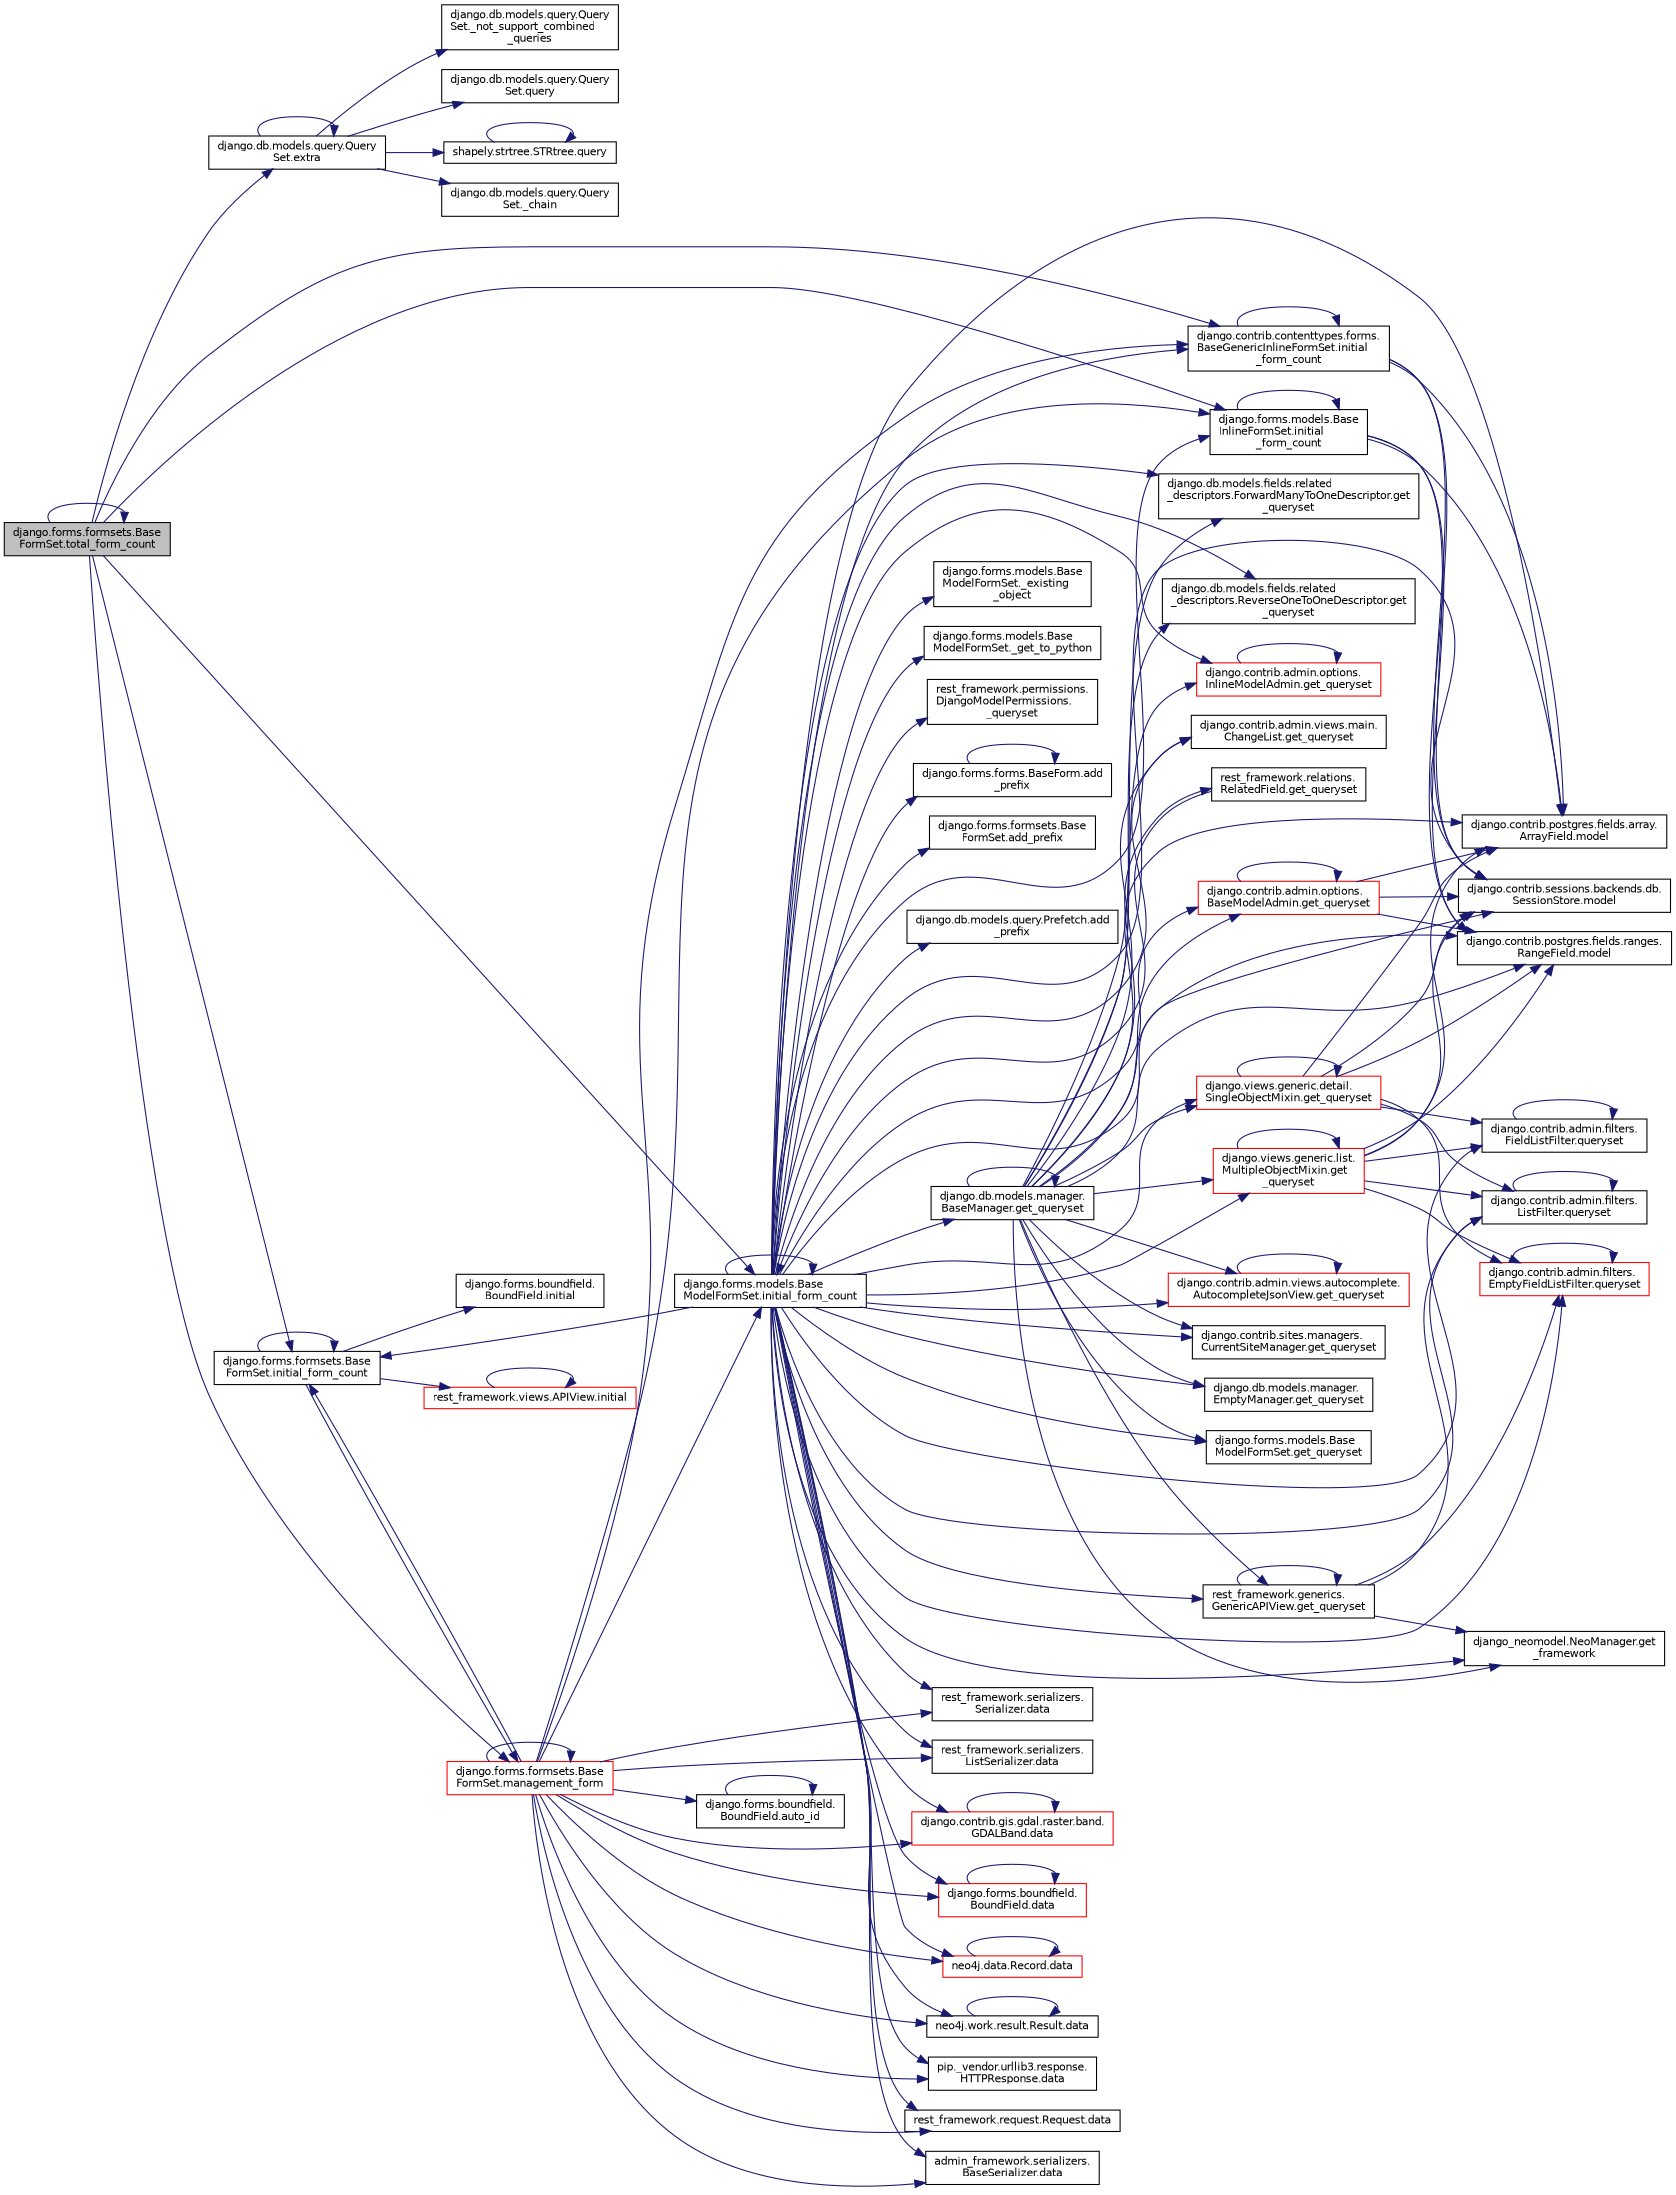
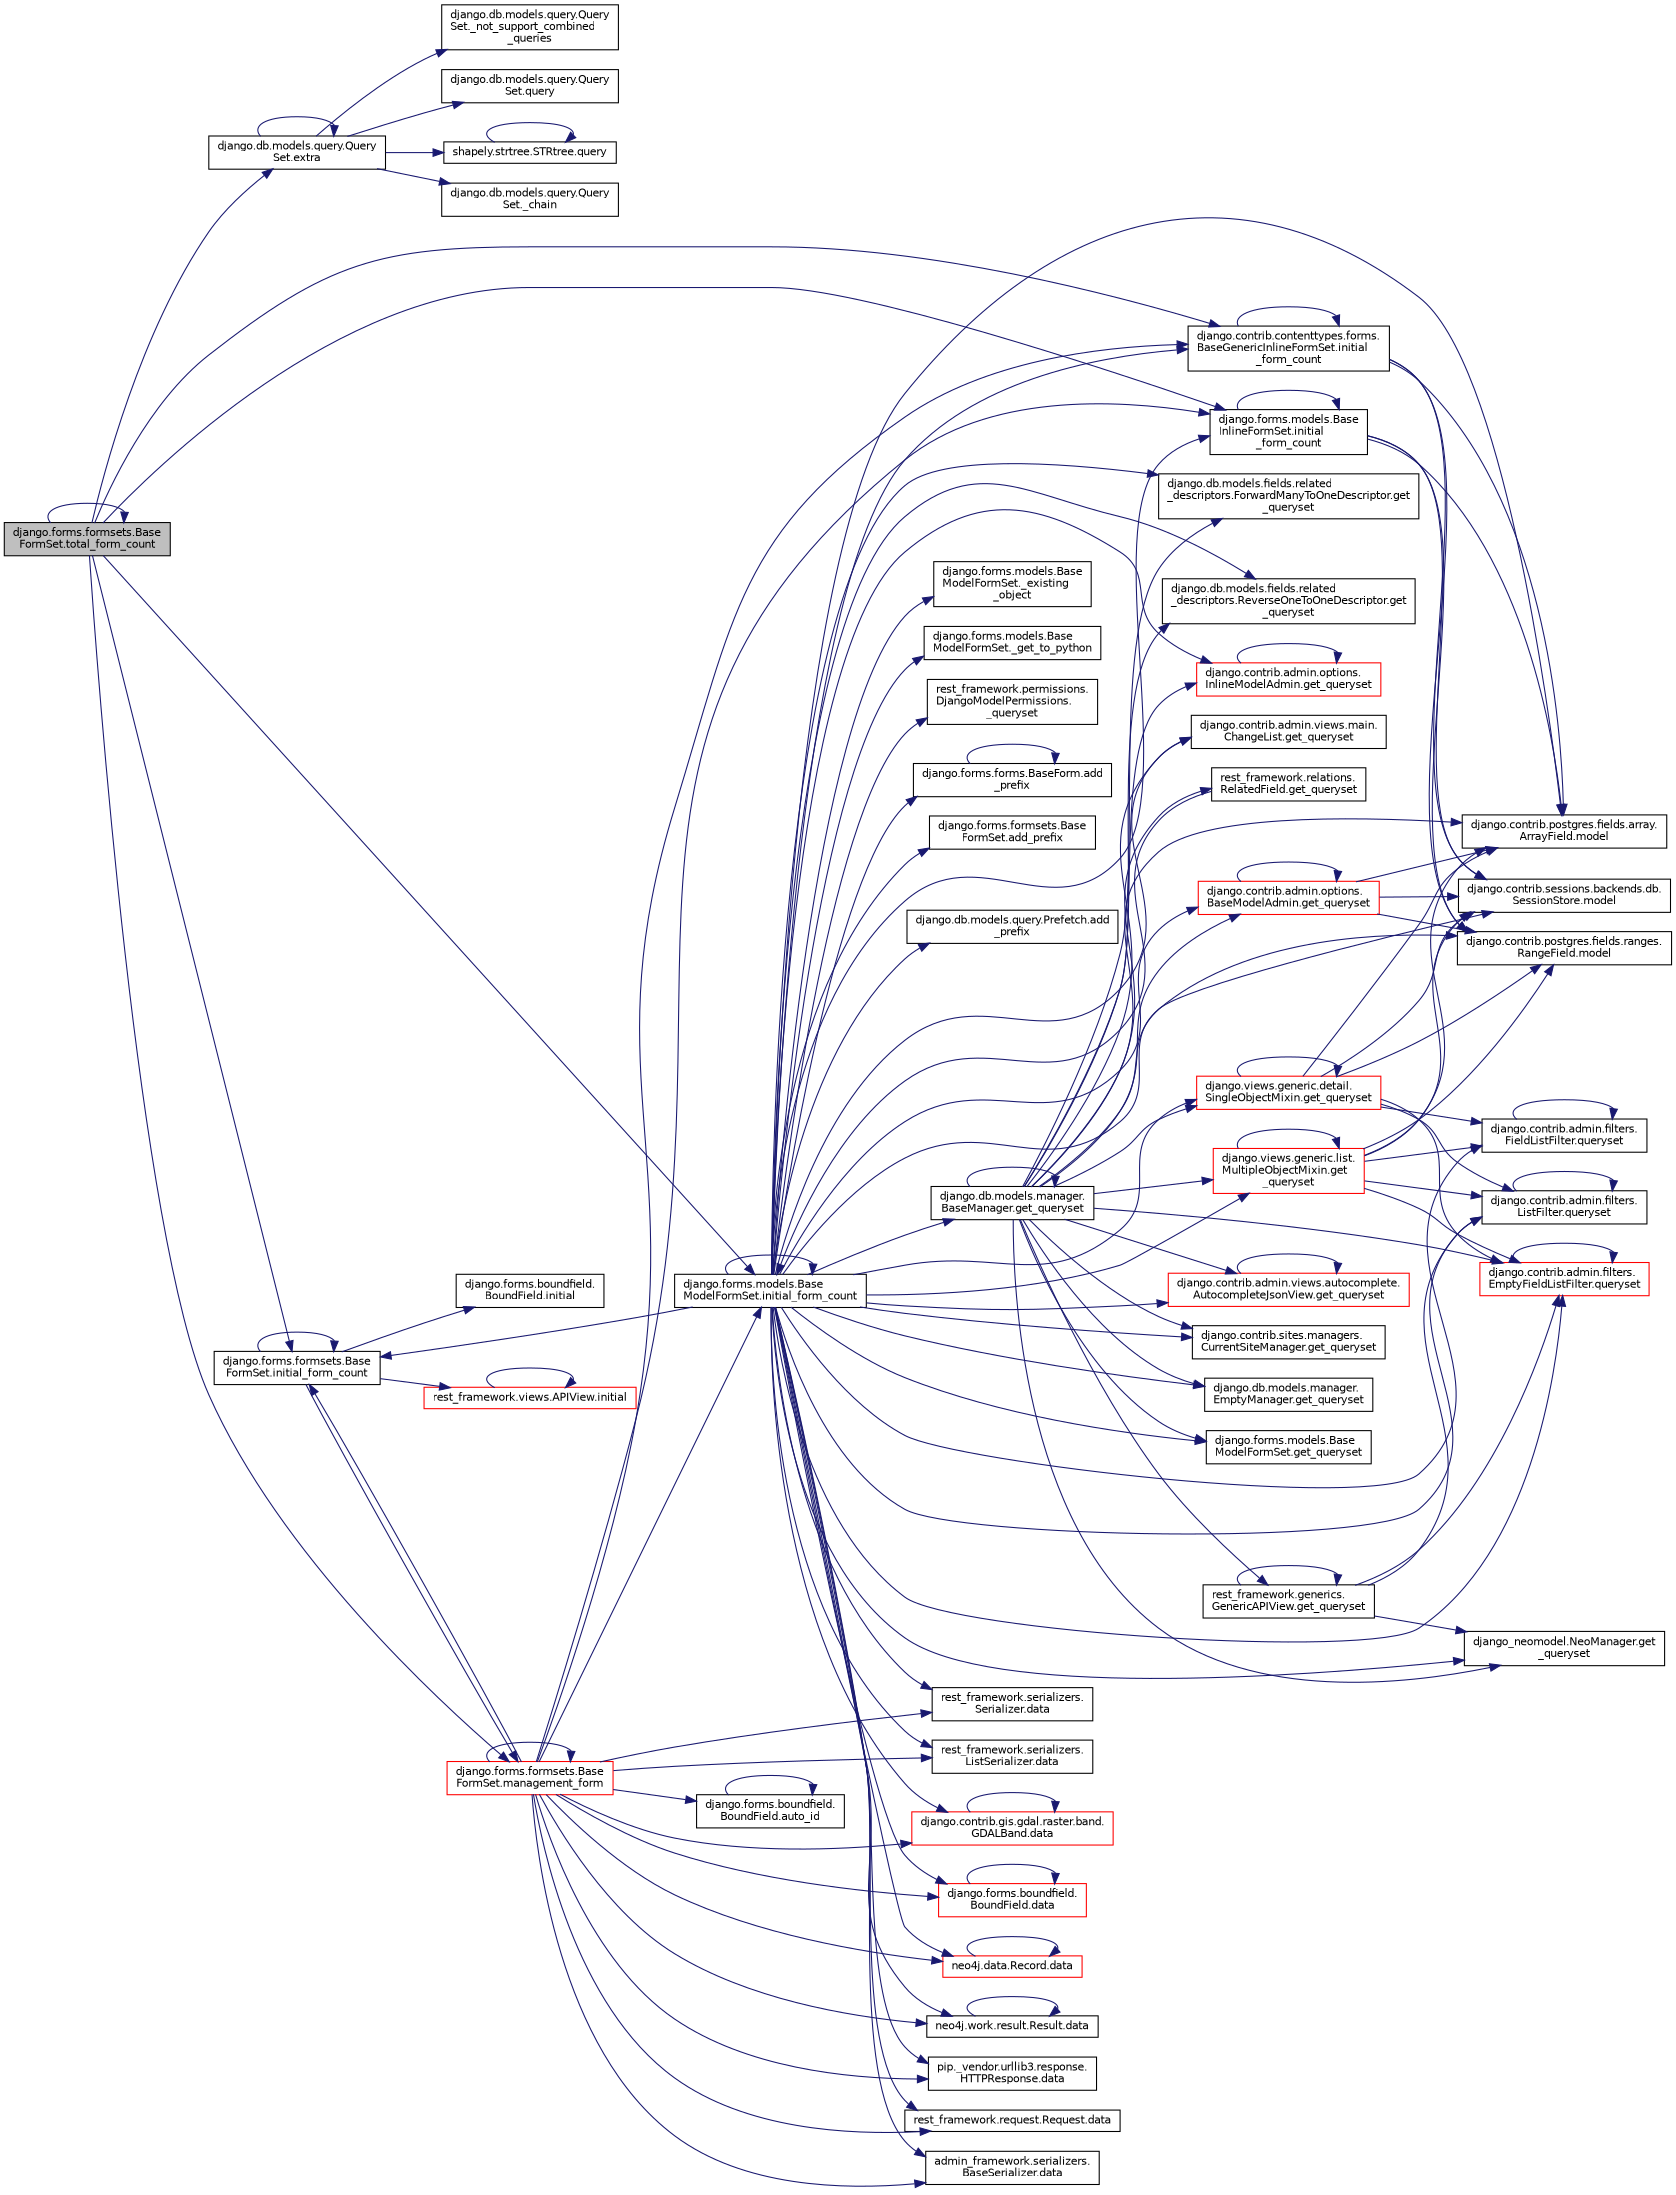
  digraph {
    rankdir=LR
    node [color=black fillcolor=white fontname=Helvetica fontsize=10 shape=record style=filled]
    edge [color=midnightblue fontname=Helvetica fontsize=10 labelfontname=Helvetica labelfontsize=10 style=solid]
    n1 [fillcolor=grey75 fontcolor=black height=0.2 label="django.forms.formsets.Base\lFormSet.total_form_count" width=0.4]
    n2 [height=0.2 label="django.db.models.query.Query\lSet.extra" width=0.4]
    n3 [height=0.2 label="django.contrib.contenttypes.forms.\lBaseGenericInlineFormSet.initial\l_form_count" width=0.4]
    n4 [height=0.2 label="django.forms.formsets.Base\lFormSet.initial_form_count" width=0.4]
    n5 [color=red height=0.2 label="django.forms.formsets.Base\lFormSet.management_form" width=0.4]
    n6 [height=0.2 label="django.forms.models.Base\lModelFormSet.initial_form_count" width=0.4]
    n7 [height=0.2 label="django.forms.models.Base\lInlineFormSet.initial\l_form_count" width=0.4]
    n8 [height=0.2 label="django.db.models.query.Query\lSet._chain" width=0.4]
    n9 [height=0.2 label="django.db.models.query.Query\lSet._not_support_combined\l_queries" width=0.4]
    n10 [height=0.2 label="django.db.models.query.Query\lSet.query" width=0.4]
    n11 [height=0.2 label="shapely.strtree.STRtree.query" width=0.4]
    n12 [height=0.2 label="django.contrib.postgres.fields.array.\lArrayField.model" width=0.4]
    n13 [height=0.2 label="django.contrib.postgres.fields.ranges.\lRangeField.model" width=0.4]
    n14 [height=0.2 label="django.contrib.sessions.backends.db.\lSessionStore.model" width=0.4]
    n15 [height=0.2 label="django.forms.boundfield.\lBoundField.initial" width=0.4]
    n16 [color=red height=0.2 label="rest_framework.views.APIView.initial" width=0.4]
    n17 [height=0.2 label="django.forms.boundfield.\lBoundField.auto_id" width=0.4]
    n18 [color=red height=0.2 label="django.contrib.gis.gdal.raster.band.\lGDALBand.data" width=0.4]
    n19 [color=red height=0.2 label="django.forms.boundfield.\lBoundField.data" width=0.4]
    n20 [color=red height=0.2 label="neo4j.data.Record.data" width=0.4]
    n21 [height=0.2 label="neo4j.work.result.Result.data" width=0.4]
    n22 [height=0.2 label="pip._vendor.urllib3.response.\lHTTPResponse.data" width=0.4]
    n23 [height=0.2 label="rest_framework.request.Request.data" width=0.4]
    n24 [height=0.2 label="admin_framework.serializers.\lBaseSerializer.data" width=0.4]
    n25 [height=0.2 label="rest_framework.serializers.\lSerializer.data" width=0.4]
    n26 [height=0.2 label="rest_framework.serializers.\lListSerializer.data" width=0.4]
    n27 [height=0.2 label="django.forms.models.Base\lModelFormSet._existing\l_object" width=0.4]
    n28 [height=0.2 label="django.forms.models.Base\lModelFormSet._get_to_python" width=0.4]
    n29 [height=0.2 label="rest_framework.permissions.\lDjangoModelPermissions.\l_queryset" width=0.4]
    n30 [height=0.2 label="django.forms.forms.BaseForm.add\l_prefix" width=0.4]
    n31 [height=0.2 label="django.forms.formsets.Base\lFormSet.add_prefix" width=0.4]
    n32 [height=0.2 label="django.db.models.query.Prefetch.add\l_prefix" width=0.4]
    n33 [color=red height=0.2 label="django.contrib.admin.views.autocomplete.\lAutocompleteJsonView.get_queryset" width=0.4]
    n34 [height=0.2 label="django.contrib.sites.managers.\lCurrentSiteManager.get_queryset" width=0.4]
    n35 [height=0.2 label="django.db.models.manager.\lBaseManager.get_queryset" width=0.4]
    n36 [height=0.2 label="django.db.models.manager.\lEmptyManager.get_queryset" width=0.4]
    n37 [height=0.2 label="django.forms.models.Base\lModelFormSet.get_queryset" width=0.4]
    n38 [color=red height=0.2 label="django.views.generic.detail.\lSingleObjectMixin.get_queryset" width=0.4]
    n39 [height=0.2 label="django.contrib.admin.filters.\lListFilter.queryset" width=0.4]
    n40 [height=0.2 label="django.contrib.admin.filters.\lFieldListFilter.queryset" width=0.4]
    n41 [color=red height=0.2 label="django.contrib.admin.filters.\lEmptyFieldListFilter.queryset" width=0.4]
    n42 [color=red height=0.2 label="django.views.generic.list.\lMultipleObjectMixin.get\l_queryset" width=0.4]
-   n43 [height=0.2 label="django_neomodel.NeoManager.get\l_framework" width=0.4]
+   n43 [height=0.2 label="django_neomodel.NeoManager.get\l_queryset" width=0.4]
    n44 [height=0.2 label="rest_framework.generics.\lGenericAPIView.get_queryset" width=0.4]
    n45 [height=0.2 label="django.db.models.fields.related\l_descriptors.ForwardManyToOneDescriptor.get\l_queryset" width=0.4]
    n46 [height=0.2 label="django.db.models.fields.related\l_descriptors.ReverseOneToOneDescriptor.get\l_queryset" width=0.4]
    n47 [color=red height=0.2 label="django.contrib.admin.options.\lBaseModelAdmin.get_queryset" width=0.4]
    n48 [color=red height=0.2 label="django.contrib.admin.options.\lInlineModelAdmin.get_queryset" width=0.4]
    n49 [height=0.2 label="django.contrib.admin.views.main.\lChangeList.get_queryset" width=0.4]
    n50 [height=0.2 label="rest_framework.relations.\lRelatedField.get_queryset" width=0.4]
    n1 -> n1
    n1 -> n2
    n1 -> n3
    n1 -> n4
    n1 -> n5
    n1 -> n6
    n1 -> n7
    n2 -> n2
    n2 -> n8
    n2 -> n9
    n2 -> n10
    n2 -> n11
    n3 -> n3
    n3 -> n12
    n3 -> n13
    n3 -> n14
    n4 -> n4
    n4 -> n5
    n4 -> n15
    n4 -> n16
    n5 -> n3
    n5 -> n4
    n5 -> n5
    n5 -> n6
    n5 -> n7
    n5 -> n17
    n5 -> n18
    n5 -> n19
    n5 -> n20
    n5 -> n21
    n5 -> n22
    n5 -> n23
    n5 -> n24
    n5 -> n25
    n5 -> n26
    n6 -> n3
    n6 -> n4
    n6 -> n6
    n6 -> n7
    n6 -> n12
    n6 -> n13
-   n6 -> n14
    n6 -> n18
    n6 -> n19
    n6 -> n20
    n6 -> n21
    n6 -> n22
    n6 -> n23
    n6 -> n24
    n6 -> n25
    n6 -> n26
    n6 -> n27
    n6 -> n28
    n6 -> n29
    n6 -> n30
    n6 -> n31
    n6 -> n32
    n6 -> n33
    n6 -> n34
    n6 -> n35
    n6 -> n36
    n6 -> n37
    n6 -> n38
    n6 -> n39
    n6 -> n40
    n6 -> n41
    n6 -> n42
    n6 -> n43
-   n6 -> n44
    n6 -> n45
    n6 -> n46
    n6 -> n47
    n6 -> n48
    n6 -> n49
    n7 -> n7
    n7 -> n12
    n7 -> n13
    n7 -> n14
    n11 -> n11
    n16 -> n16
    n17 -> n17
    n18 -> n18
    n19 -> n19
    n20 -> n20
    n21 -> n21
    n30 -> n30
    n33 -> n33
    n35 -> n12
-   n35 -> n13
+   n35 -> n41
    n35 -> n14
    n35 -> n33
    n35 -> n34
    n35 -> n35
    n35 -> n36
    n35 -> n37
    n35 -> n38
    n35 -> n42
    n35 -> n43
    n35 -> n44
    n35 -> n45
    n35 -> n46
    n35 -> n47
    n35 -> n48
    n35 -> n49
    n35 -> n50
    n38 -> n12
    n38 -> n13
    n38 -> n14
    n38 -> n38
    n38 -> n39
    n38 -> n40
    n38 -> n41
    n39 -> n39
    n40 -> n40
    n41 -> n41
    n42 -> n12
    n42 -> n13
    n42 -> n14
    n42 -> n39
    n42 -> n40
    n42 -> n41
    n42 -> n42
    n44 -> n39
    n44 -> n41
    n44 -> n43
    n44 -> n44
    n47 -> n12
    n47 -> n13
    n47 -> n14
    n47 -> n47
    n48 -> n48
    n50 -> n6
  }
